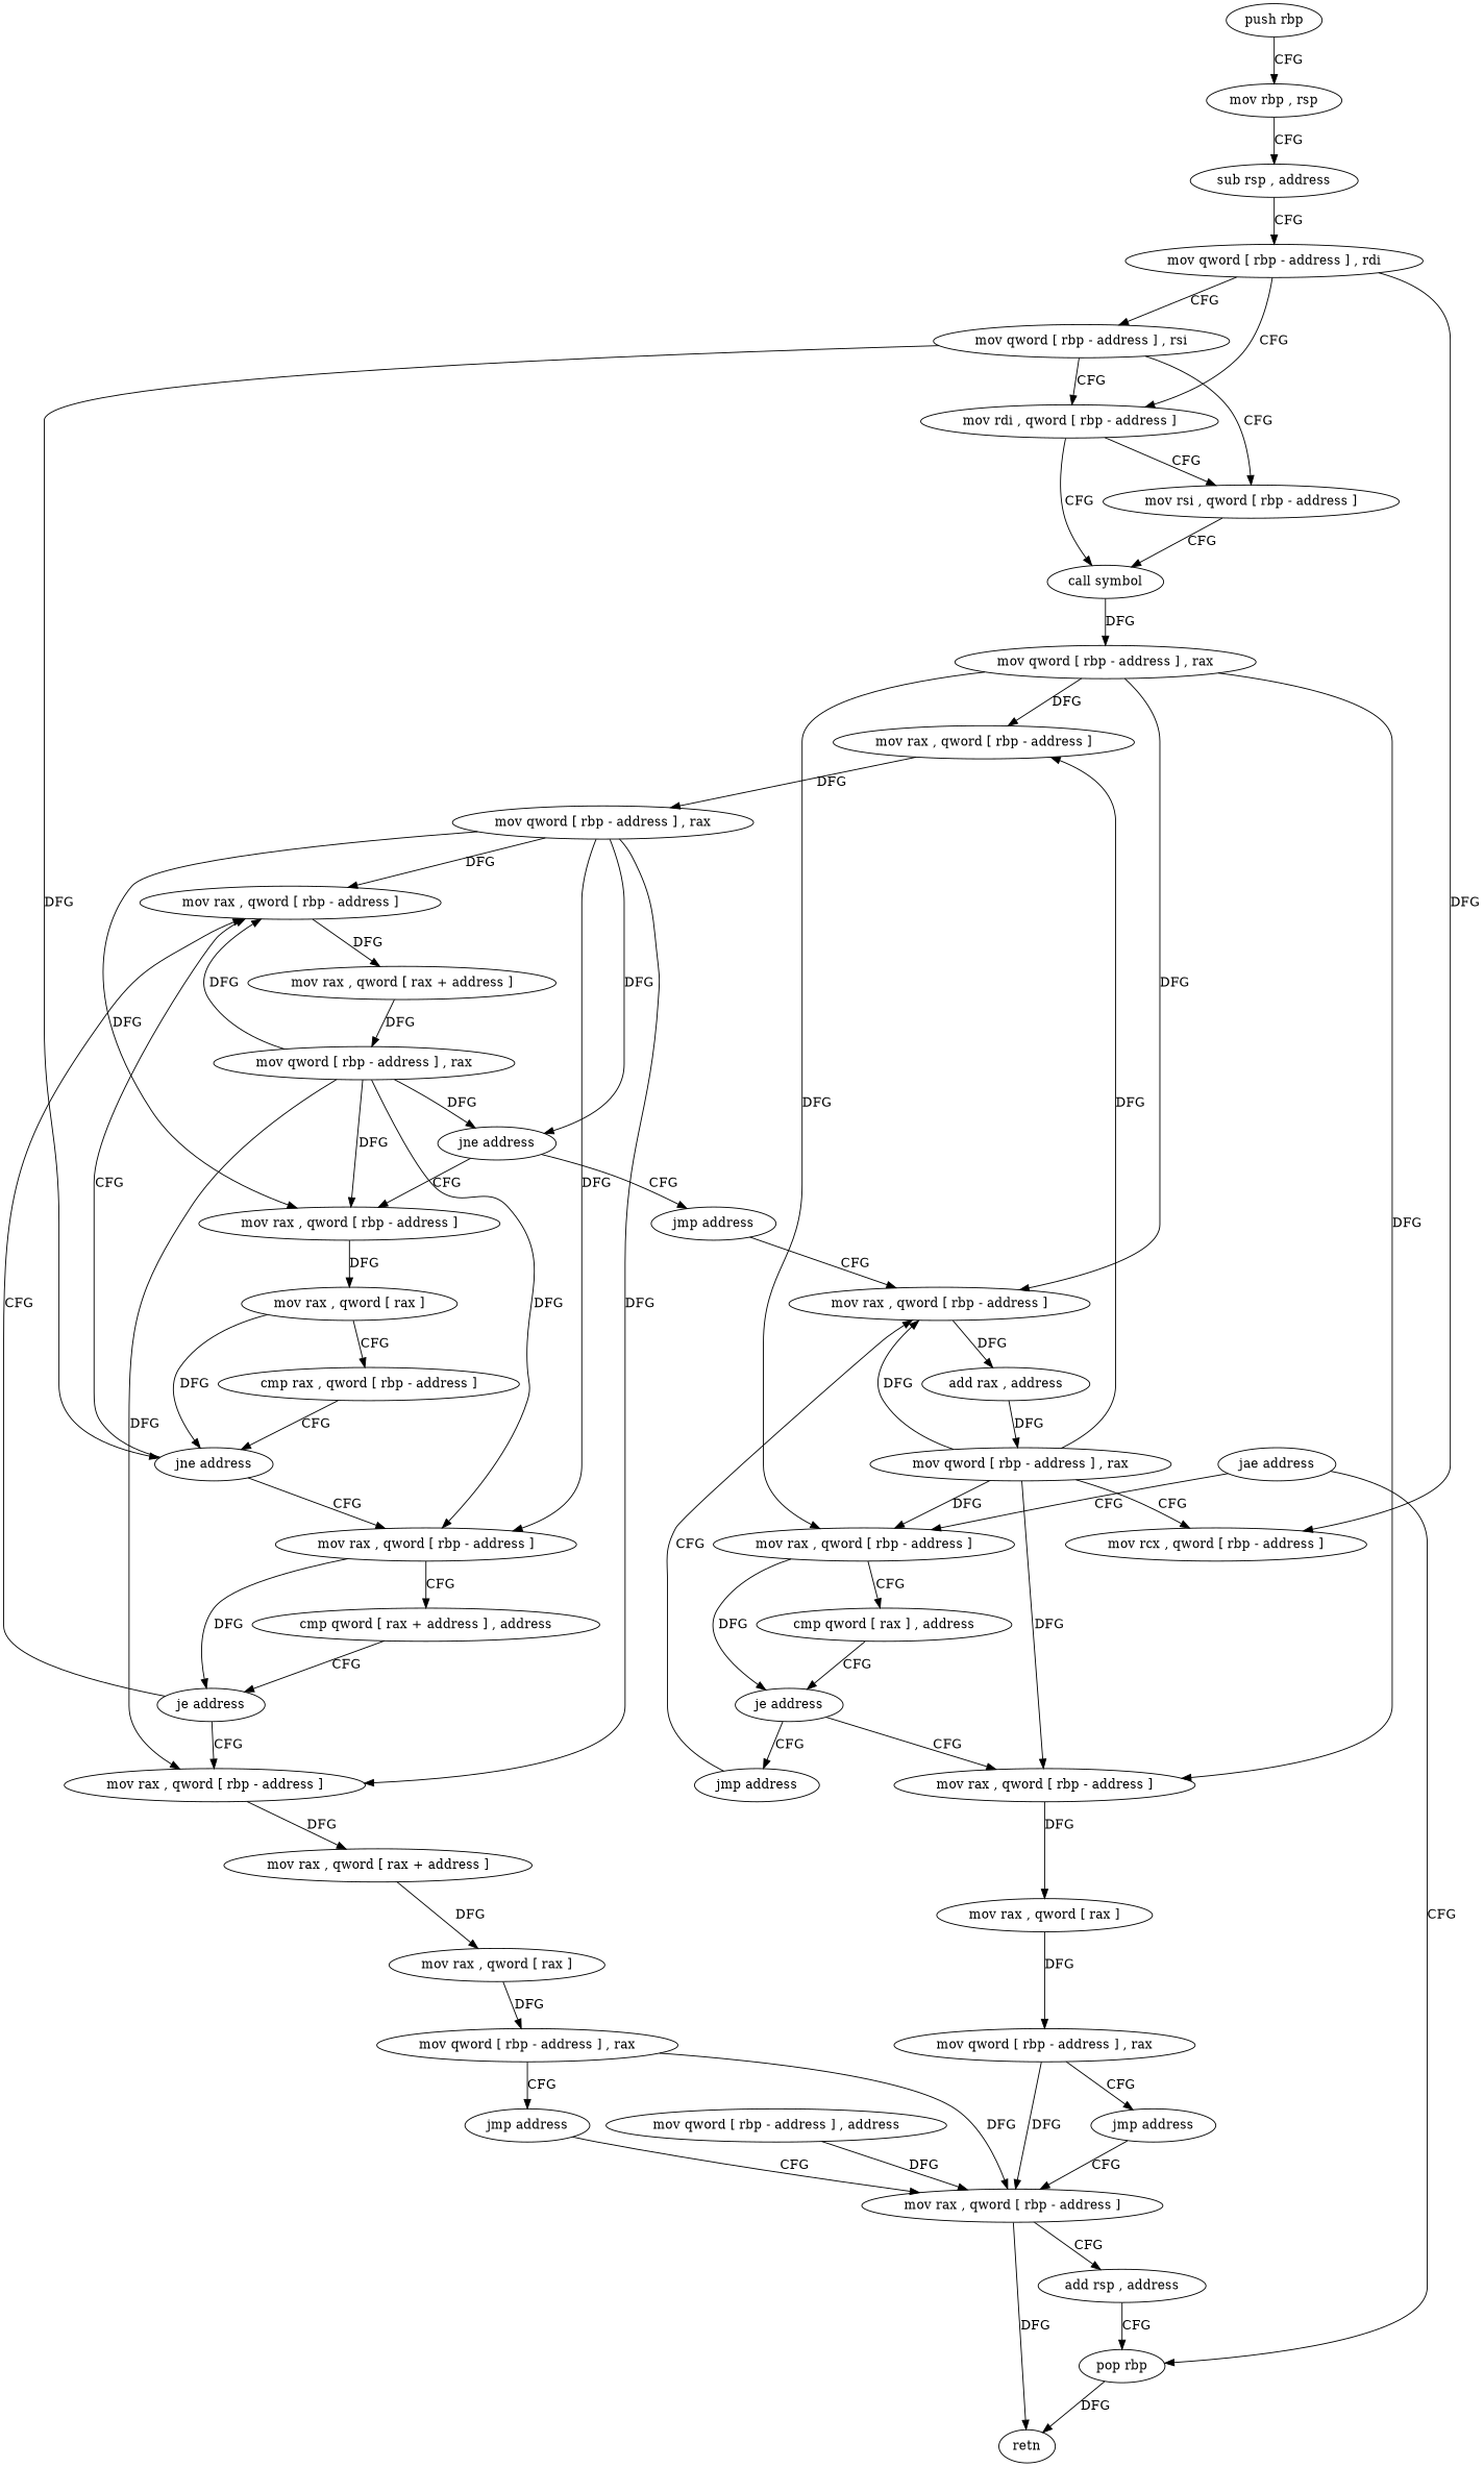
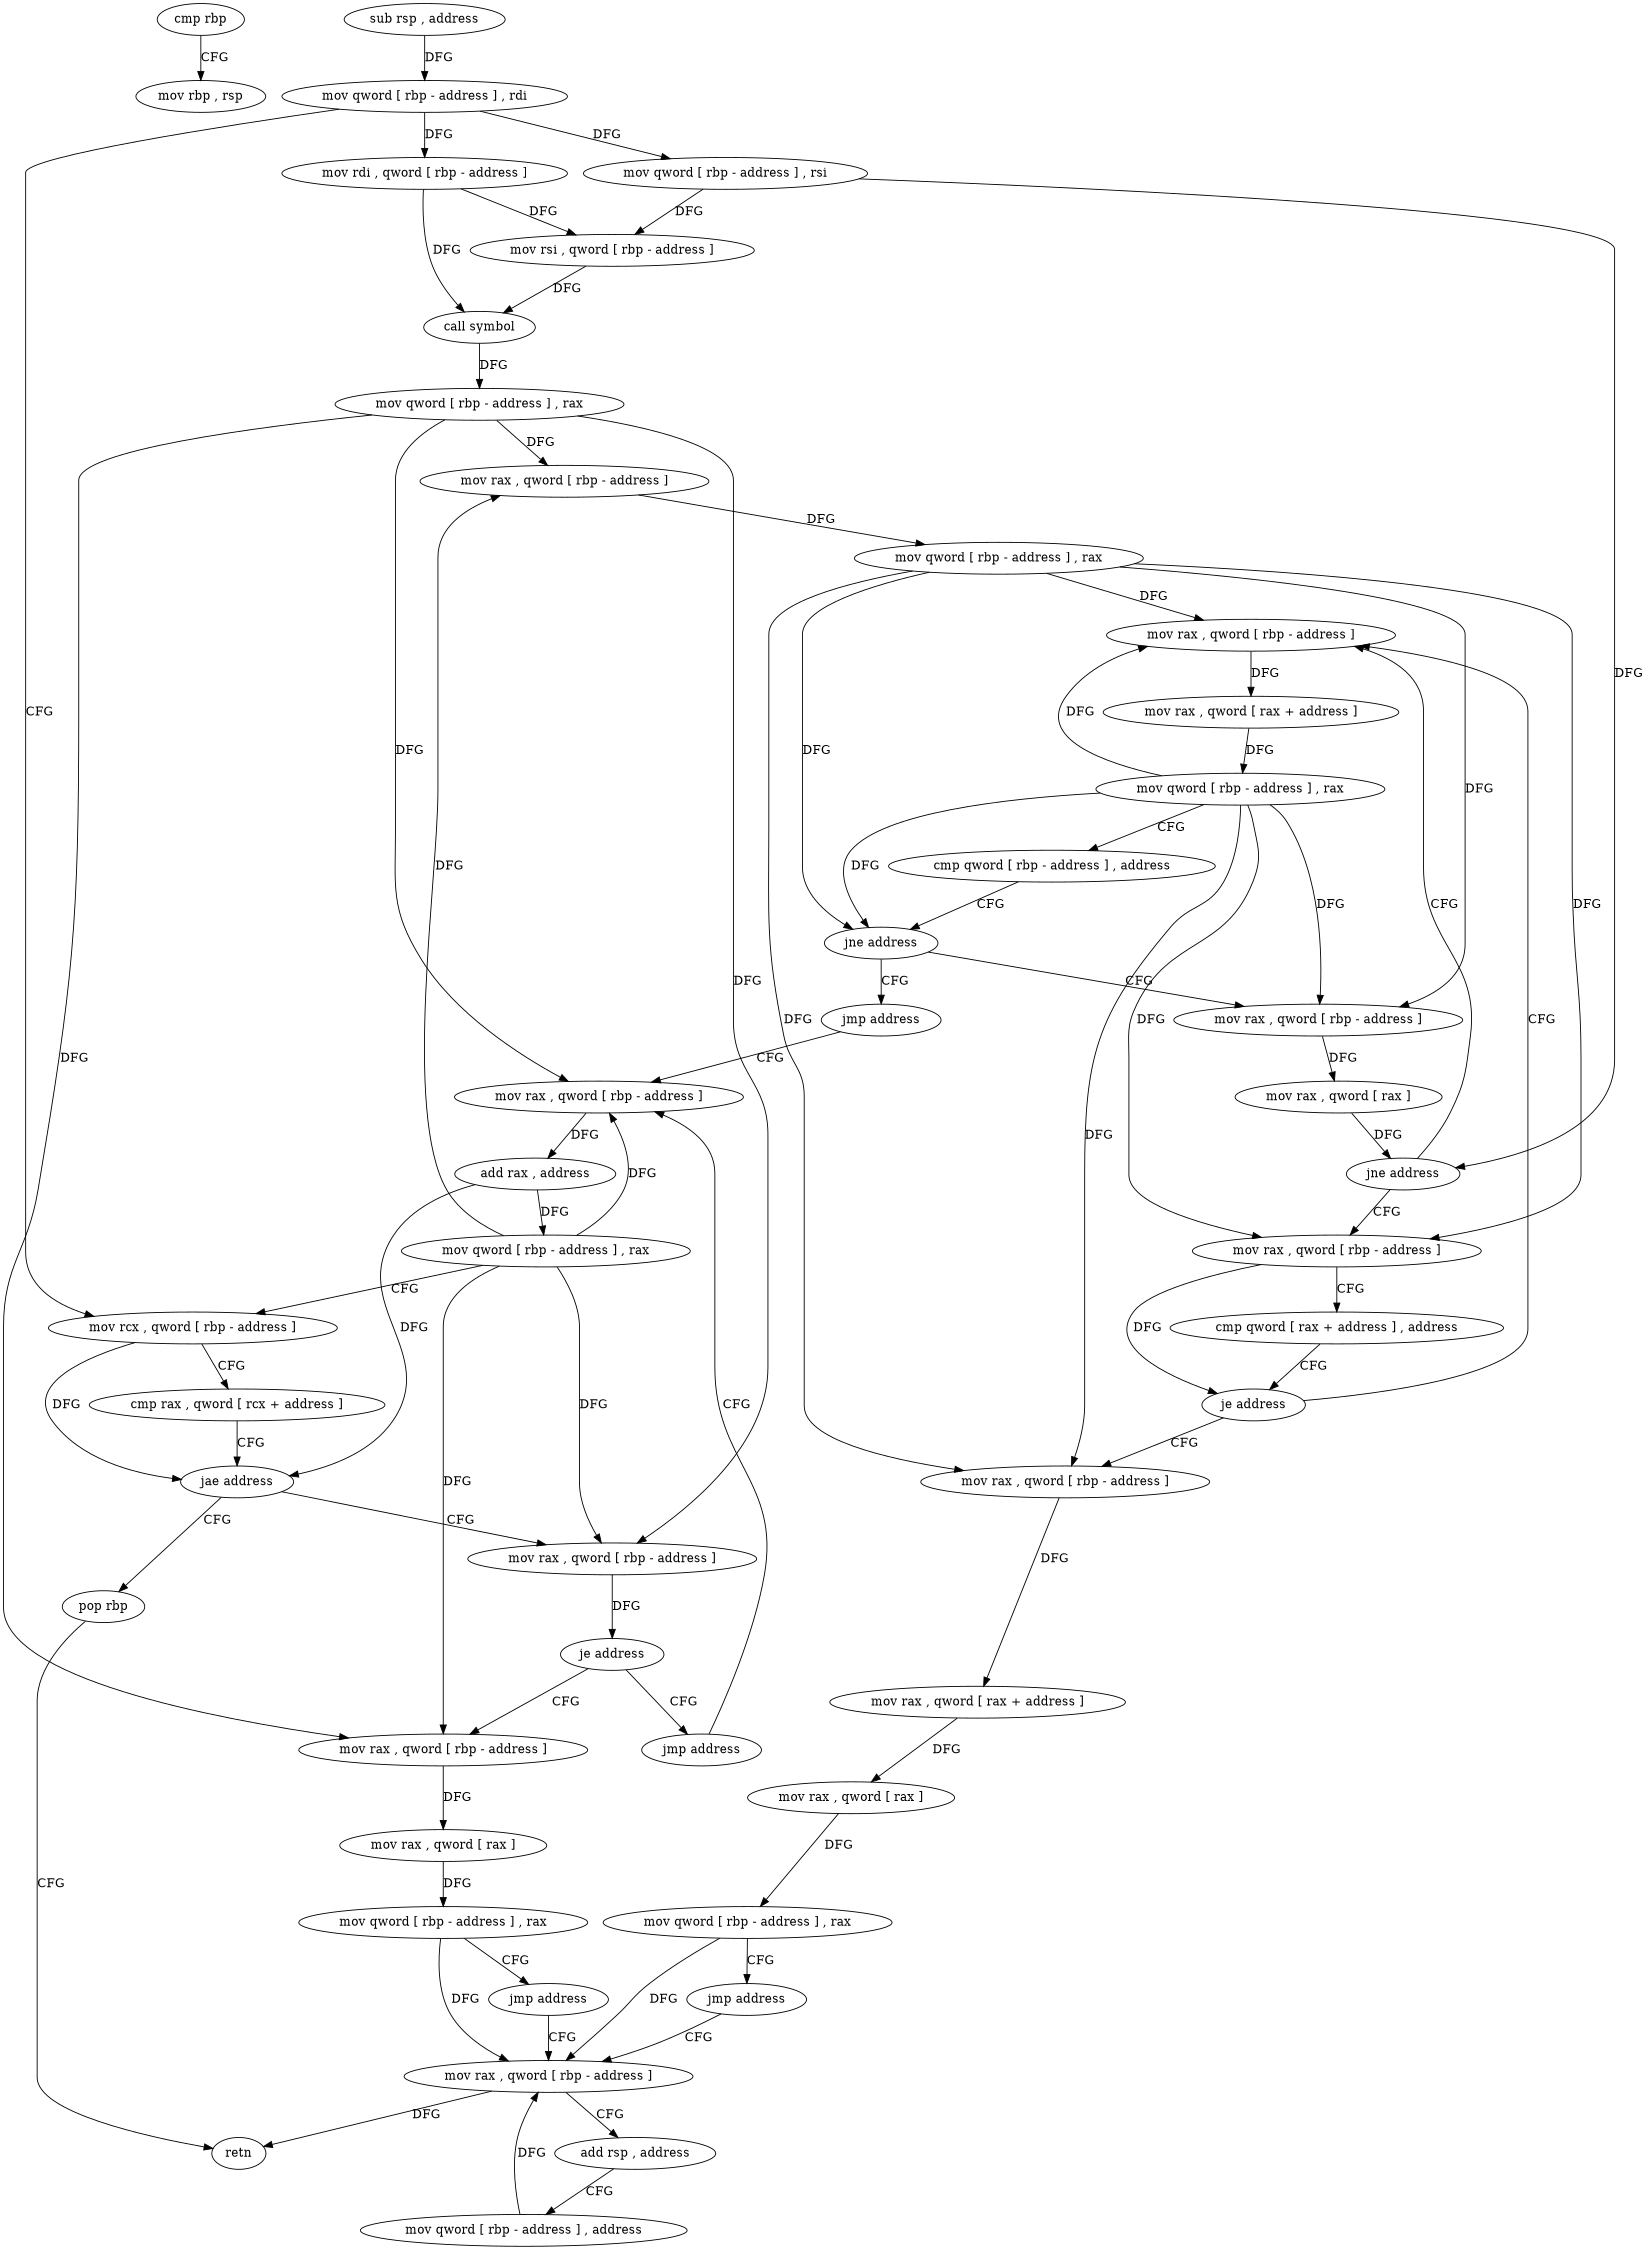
  digraph {
-   n1 [label="push rbp"]
+   n1 [label="cmp rbp"]
    n2 [label="mov rbp , rsp"]
    n3 [label="sub rsp , address"]
    n4 [label="mov qword [ rbp - address ] , rdi"]
    n5 [label="mov qword [ rbp - address ] , rsi"]
    n6 [label="mov rdi , qword [ rbp - address ]"]
    n7 [label="mov rcx , qword [ rbp - address ]"]
    n8 [label="mov rsi , qword [ rbp - address ]"]
    n9 [label="jne address"]
    n10 [label="call symbol"]
    n11 [label="jae address"]
+   n12 [label="cmp rax , qword [ rcx + address ]"]
    n13 [label="mov rax , qword [ rbp - address ]"]
    n14 [label="mov rax , qword [ rbp - address ]"]
    n15 [label="mov qword [ rbp - address ] , rax"]
    n16 [label="mov rax , qword [ rbp - address ]"]
    n17 [label="mov rax , qword [ rbp - address ]"]
    n18 [label="mov rax , qword [ rbp - address ]"]
    n19 [label="mov rax , qword [ rbp - address ]"]
    n20 [label="mov qword [ rbp - address ] , rax"]
    n21 [label="add rax , address"]
-   n22 [label="cmp qword [ rax ] , address"]
    n23 [label="je address"]
    n24 [label="mov rax , qword [ rax ]"]
    n25 [label="mov rax , qword [ rbp - address ]"]
    n26 [label="jne address"]
    n27 [label="mov rax , qword [ rbp - address ]"]
    n28 [label="mov rax , qword [ rax ]"]
    n29 [label="mov rax , qword [ rax + address ]"]
    n30 [label="jmp address"]
    n31 [label="cmp qword [ rax + address ] , address"]
    n32 [label="je address"]
    n33 [label="mov rax , qword [ rax + address ]"]
-   n34 [label="cmp rax , qword [ rbp - address ]"]
    n35 [label="mov qword [ rbp - address ] , rax"]
+   n36 [label="cmp qword [ rbp - address ] , address"]
    n37 [label="mov rax , qword [ rax ]"]
    n38 [label="mov qword [ rbp - address ] , rax"]
    n39 [label="mov qword [ rbp - address ] , rax"]
    n40 [label="jmp address"]
    n41 [label="mov rax , qword [ rbp - address ]"]
    n42 [label="add rsp , address"]
    n43 [label=retn]
    n44 [label="pop rbp"]
    n45 [label="mov qword [ rbp - address ] , address"]
    n46 [label="jmp address"]
    n47 [label="mov qword [ rbp - address ] , rax"]
    n48 [label="jmp address"]
    n1 -> n2 [label=CFG]
-   n2 -> n3 [label=CFG]
-   n3 -> n4 [label=CFG]
-   n4 -> n5 [label=CFG]
-   n4 -> n6 [label=CFG]
-   n4 -> n7 [label=DFG]
-   n5 -> n6 [label=CFG]
-   n5 -> n8 [label=CFG]
+   n3 -> n4 [label=DFG]
+   n4 -> n5 [label=DFG]
+   n4 -> n6 [label=DFG]
+   n4 -> n7 [label=CFG]
+   n5 -> n8 [label=DFG]
    n5 -> n9 [label=DFG]
-   n6 -> n8 [label=CFG]
-   n6 -> n10 [label=CFG]
-   n8 -> n10 [label=CFG]
+   n6 -> n8 [label=DFG]
+   n6 -> n10 [label=DFG]
+   n7 -> n11 [label=DFG]
+   n7 -> n12 [label=CFG]
+   n8 -> n10 [label=DFG]
    n9 -> n13 [label=CFG]
    n9 -> n14 [label=CFG]
    n10 -> n15 [label=DFG]
    n11 -> n18 [label=CFG]
    n11 -> n44 [label=CFG]
+   n12 -> n11 [label=CFG]
    n13 -> n29 [label=DFG]
    n14 -> n31 [label=CFG]
    n14 -> n32 [label=DFG]
    n15 -> n16 [label=DFG]
    n15 -> n17 [label=DFG]
    n15 -> n18 [label=DFG]
    n15 -> n19 [label=DFG]
    n16 -> n20 [label=DFG]
    n17 -> n21 [label=DFG]
-   n18 -> n22 [label=CFG]
    n18 -> n23 [label=DFG]
    n19 -> n24 [label=DFG]
    n20 -> n13 [label=DFG]
    n20 -> n14 [label=DFG]
    n20 -> n25 [label=DFG]
    n20 -> n26 [label=DFG]
    n20 -> n27 [label=DFG]
+   n21 -> n11 [label=DFG]
    n21 -> n38 [label=DFG]
-   n22 -> n23 [label=CFG]
    n23 -> n19 [label=CFG]
    n23 -> n46 [label=CFG]
    n24 -> n47 [label=DFG]
    n25 -> n28 [label=DFG]
    n26 -> n25 [label=CFG]
    n26 -> n30 [label=CFG]
    n27 -> n33 [label=DFG]
    n28 -> n9 [label=DFG]
-   n28 -> n34 [label=CFG]
    n29 -> n35 [label=DFG]
    n30 -> n17 [label=CFG]
    n31 -> n32 [label=CFG]
    n32 -> n13 [label=CFG]
    n32 -> n27 [label=CFG]
    n33 -> n37 [label=DFG]
-   n34 -> n9 [label=CFG]
    n35 -> n13 [label=DFG]
    n35 -> n14 [label=DFG]
    n35 -> n25 [label=DFG]
    n35 -> n26 [label=DFG]
    n35 -> n27 [label=DFG]
+   n35 -> n36 [label=CFG]
+   n36 -> n26 [label=CFG]
    n37 -> n39 [label=DFG]
    n38 -> n7 [label=CFG]
    n38 -> n16 [label=DFG]
    n38 -> n17 [label=DFG]
    n38 -> n18 [label=DFG]
    n38 -> n19 [label=DFG]
    n39 -> n40 [label=CFG]
    n39 -> n41 [label=DFG]
    n40 -> n41 [label=CFG]
    n41 -> n42 [label=CFG]
    n41 -> n43 [label=DFG]
-   n42 -> n44 [label=CFG]
-   n44 -> n43 [label=DFG]
+   n42 -> n45 [label=CFG]
+   n44 -> n43 [label=CFG]
    n45 -> n41 [label=DFG]
    n46 -> n17 [label=CFG]
    n47 -> n41 [label=DFG]
    n47 -> n48 [label=CFG]
    n48 -> n41 [label=CFG]
  }
